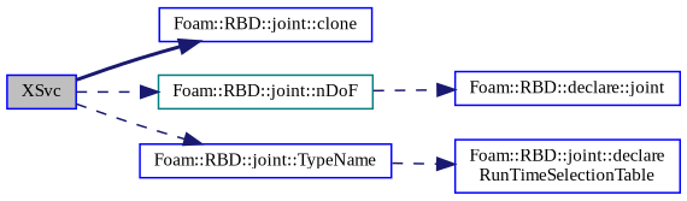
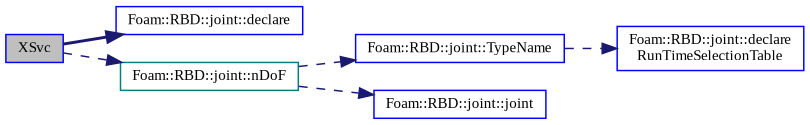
  digraph {
    fontname="Liberation Serif"
    rankdir=LR
    node [color=blue fontname="Liberation Serif" fontsize=10 shape=record]
    edge [color=midnightblue fontname="Liberation Serif" fontsize=10 labelfontname=Helvetica labelfontsize=10 style=dashed]
    n1 [fillcolor=grey75 fontcolor=black height=0.2 label=XSvc style=filled width=0.4]
-   n2 [height=0.2 label="Foam::RBD::joint::clone" width=0.4]
+   n2 [height=0.2 label="Foam::RBD::joint::declare" width=0.4]
    n3 [color=teal height=0.2 label="Foam::RBD::joint::nDoF" width=0.4]
    n4 [height=0.2 label="Foam::RBD::joint::TypeName" width=0.4]
    n5 [height=0.2 label="Foam::RBD::joint::declare\lRunTimeSelectionTable" width=0.4]
-   n6 [height=0.2 label="Foam::RBD::declare::joint" width=0.4]
+   n6 [height=0.2 label="Foam::RBD::joint::joint" width=0.4]
    n1 -> n2 [style=bold]
    n1 -> n3
-   n1 -> n4
+   n3 -> n4
    n3 -> n6
    n4 -> n5
  }
